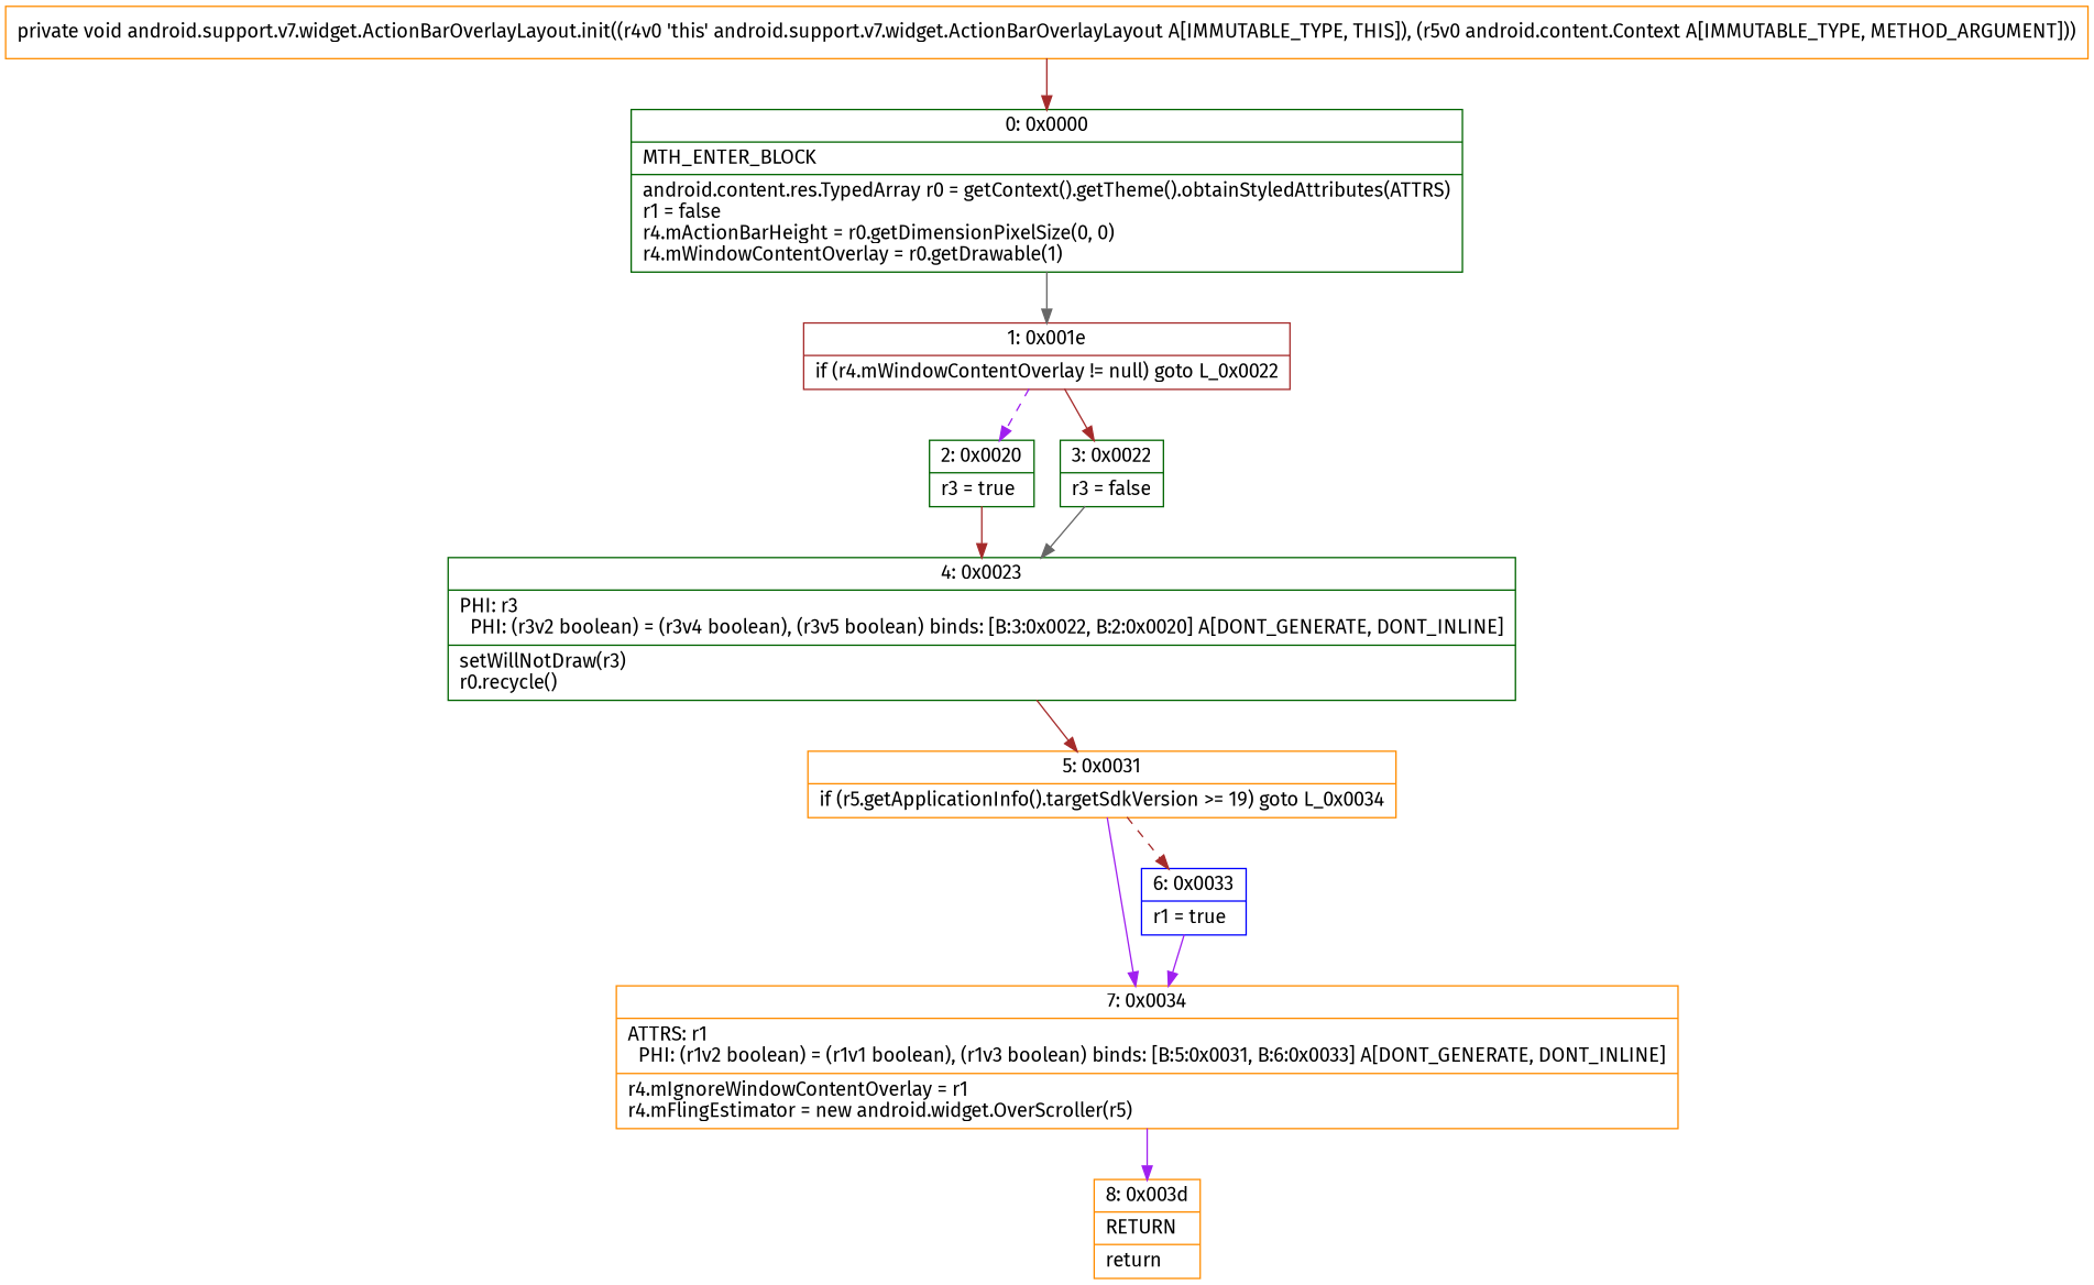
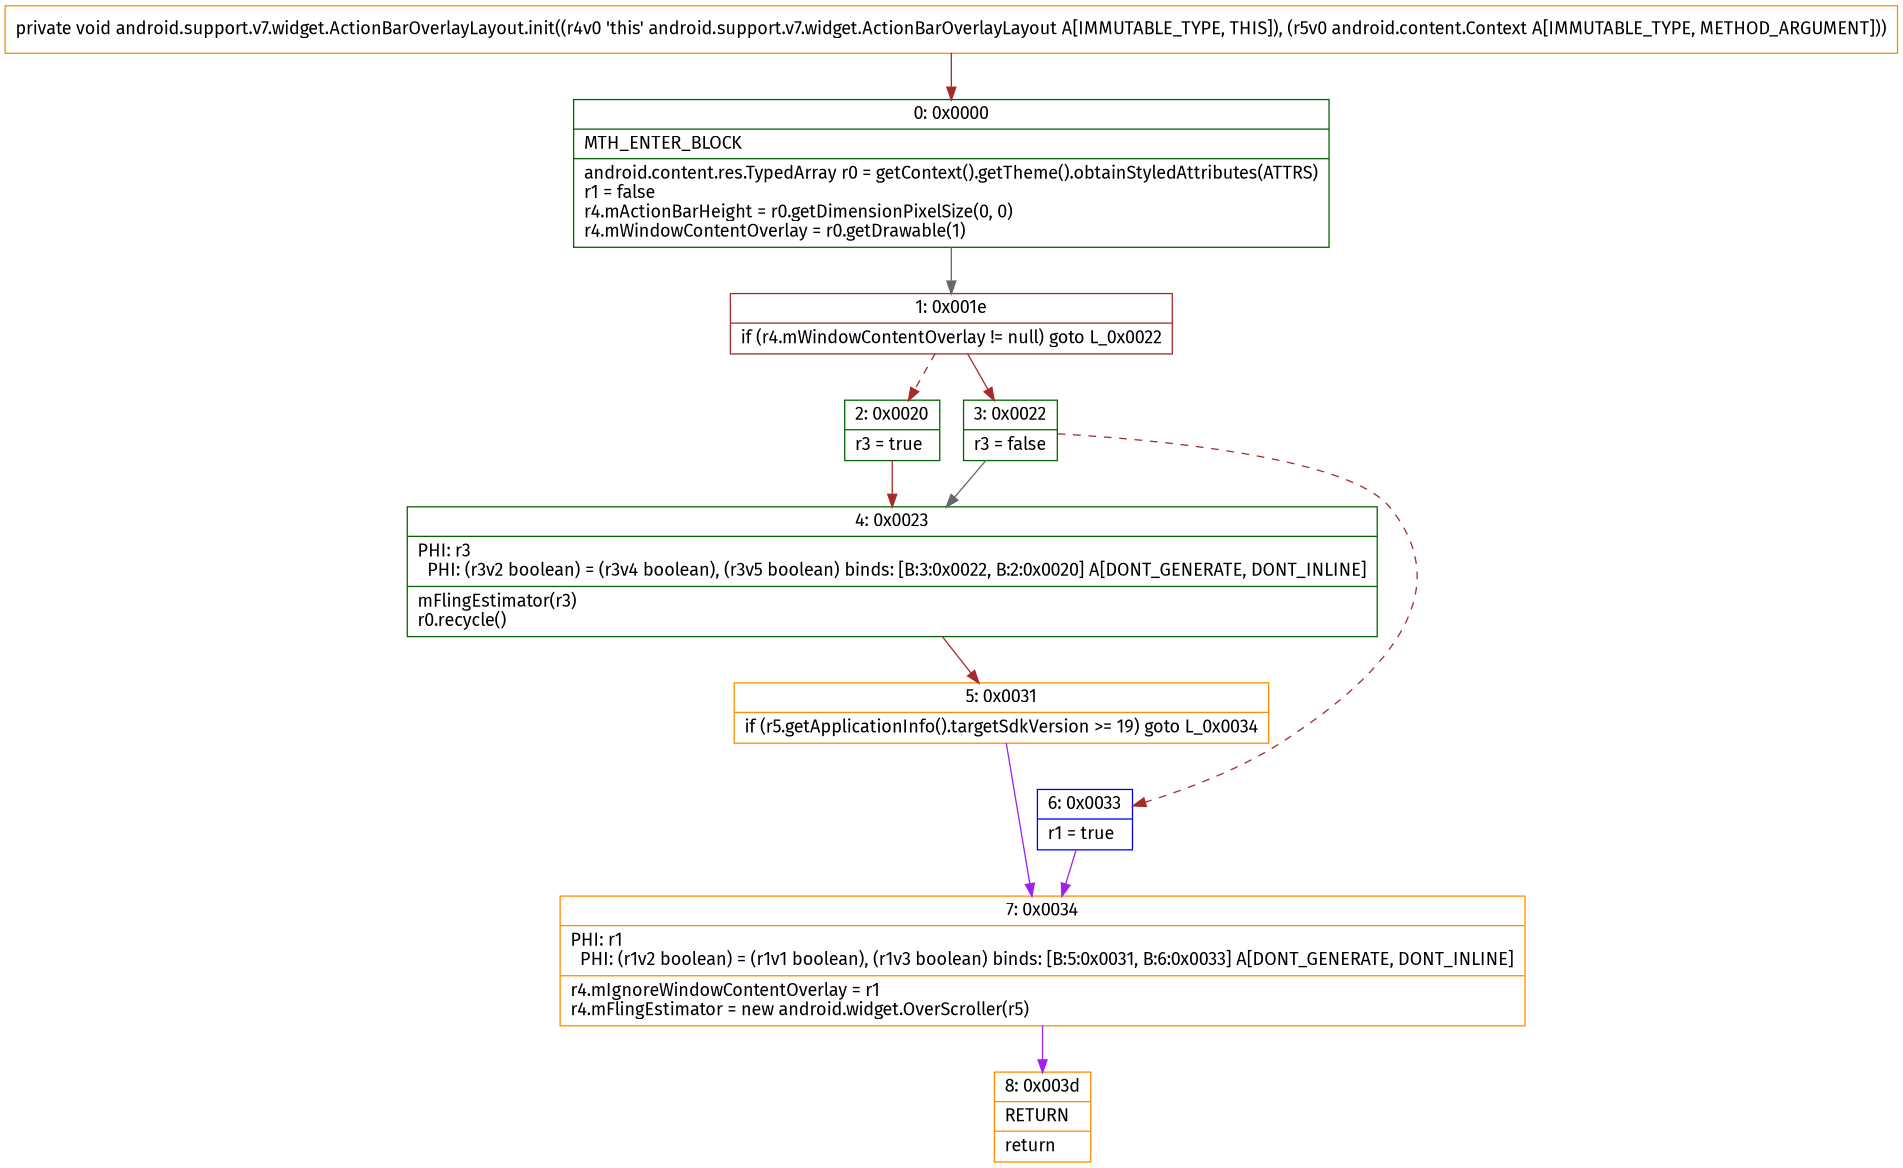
  digraph {
    fontname="Fira Sans"
    node [color=darkgreen fontname="Fira Sans" shape=record]
    edge [color=brown fontname="Fira Sans"]
    n1 [label="{0\:\ 0x0000|MTH_ENTER_BLOCK\l|android.content.res.TypedArray r0 = getContext().getTheme().obtainStyledAttributes(ATTRS)\lr1 = false\lr4.mActionBarHeight = r0.getDimensionPixelSize(0, 0)\lr4.mWindowContentOverlay = r0.getDrawable(1)\l}"]
    n2 [color=brown label="{1\:\ 0x001e|if (r4.mWindowContentOverlay != null) goto L_0x0022\l}"]
    n3 [label="{2\:\ 0x0020|r3 = true\l}"]
    n4 [label="{3\:\ 0x0022|r3 = false\l}"]
-   n5 [label="{4\:\ 0x0023|PHI: r3 \l  PHI: (r3v2 boolean) = (r3v4 boolean), (r3v5 boolean) binds: [B:3:0x0022, B:2:0x0020] A[DONT_GENERATE, DONT_INLINE]\l|setWillNotDraw(r3)\lr0.recycle()\l}"]
+   n5 [label="{4\:\ 0x0023|PHI: r3 \l  PHI: (r3v2 boolean) = (r3v4 boolean), (r3v5 boolean) binds: [B:3:0x0022, B:2:0x0020] A[DONT_GENERATE, DONT_INLINE]\l|mFlingEstimator(r3)\lr0.recycle()\l}"]
    n6 [color=darkorange label="{5\:\ 0x0031|if (r5.getApplicationInfo().targetSdkVersion \>= 19) goto L_0x0034\l}"]
    n7 [color=blue label="{6\:\ 0x0033|r1 = true\l}"]
-   n8 [color=darkorange label="{7\:\ 0x0034|ATTRS: r1 \l  PHI: (r1v2 boolean) = (r1v1 boolean), (r1v3 boolean) binds: [B:5:0x0031, B:6:0x0033] A[DONT_GENERATE, DONT_INLINE]\l|r4.mIgnoreWindowContentOverlay = r1\lr4.mFlingEstimator = new android.widget.OverScroller(r5)\l}"]
+   n8 [color=darkorange label="{7\:\ 0x0034|PHI: r1 \l  PHI: (r1v2 boolean) = (r1v1 boolean), (r1v3 boolean) binds: [B:5:0x0031, B:6:0x0033] A[DONT_GENERATE, DONT_INLINE]\l|r4.mIgnoreWindowContentOverlay = r1\lr4.mFlingEstimator = new android.widget.OverScroller(r5)\l}"]
    n9 [color=darkorange label="{8\:\ 0x003d|RETURN\l|return\l}"]
    n10 [color=darkorange label="{private void android.support.v7.widget.ActionBarOverlayLayout.init((r4v0 'this' android.support.v7.widget.ActionBarOverlayLayout A[IMMUTABLE_TYPE, THIS]), (r5v0 android.content.Context A[IMMUTABLE_TYPE, METHOD_ARGUMENT])) }"]
    n1 -> n2 [color=gray40]
-   n2 -> n3 [color=purple style=dashed]
+   n2 -> n3 [style=dashed]
    n2 -> n4
    n3 -> n5
    n4 -> n5 [color=gray40]
    n5 -> n6
-   n6 -> n7 [style=dashed]
+   n4 -> n7 [style=dashed]
    n6 -> n8 [color=purple]
    n7 -> n8 [color=purple]
    n8 -> n9 [color=purple]
    n10 -> n1
  }
